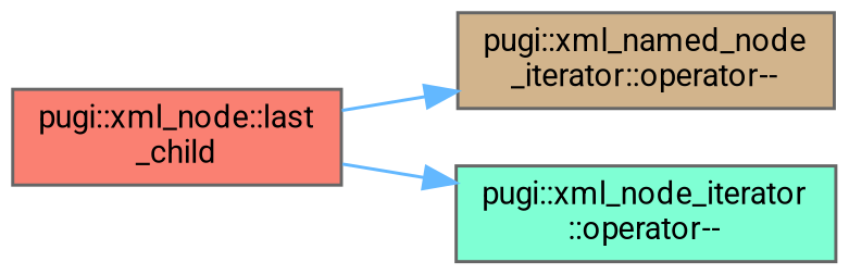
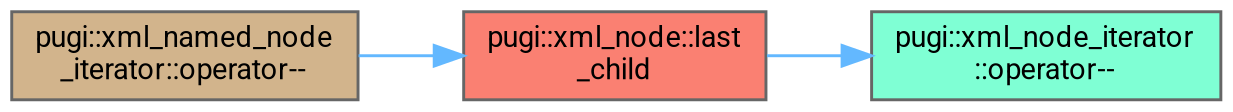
  digraph {
    fontname=Roboto
    rankdir=RL
    node [color=grey40 fontname=Roboto fontsize=10 shape=box style=filled]
    edge [color=steelblue1 dir=back fontname=Roboto fontsize=10 labelfontname=Helvetica labelfontsize=10 style=solid]
    n1 [color=gray40 fillcolor=salmon fontcolor=black height=0.2 label="pugi::xml_node::last\l_child" width=0.4]
    n2 [fillcolor=tan height=0.2 label="pugi::xml_named_node\l_iterator::operator--" width=0.4]
    n3 [fillcolor=aquamarine height=0.2 label="pugi::xml_node_iterator\l::operator--" width=0.4]
-   n2 -> n1
+   n1 -> n2
    n3 -> n1
  }
